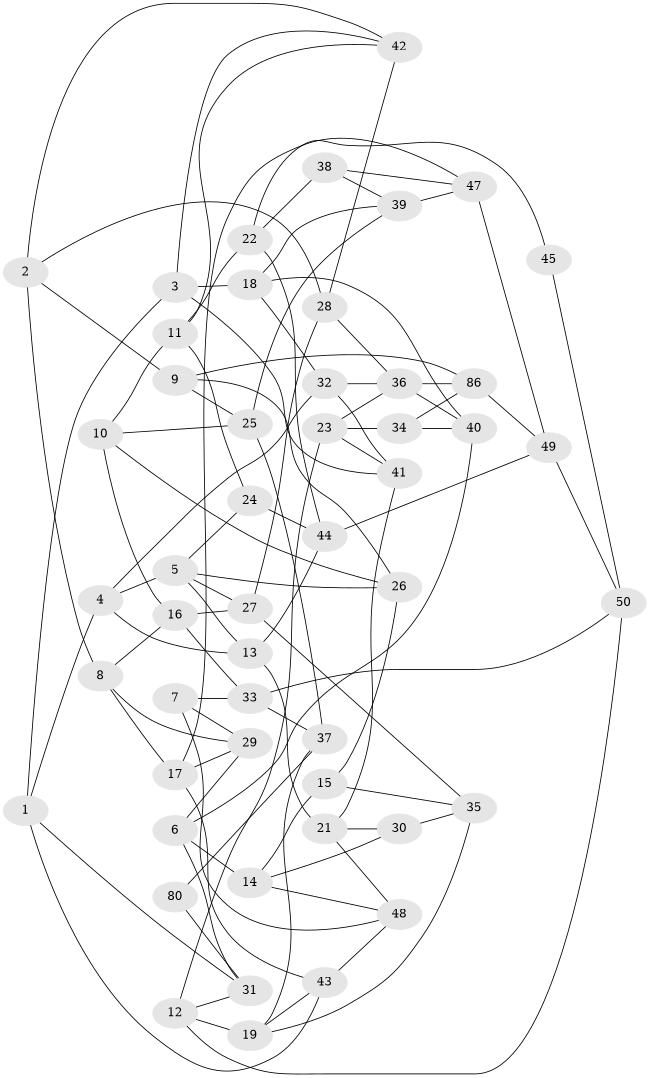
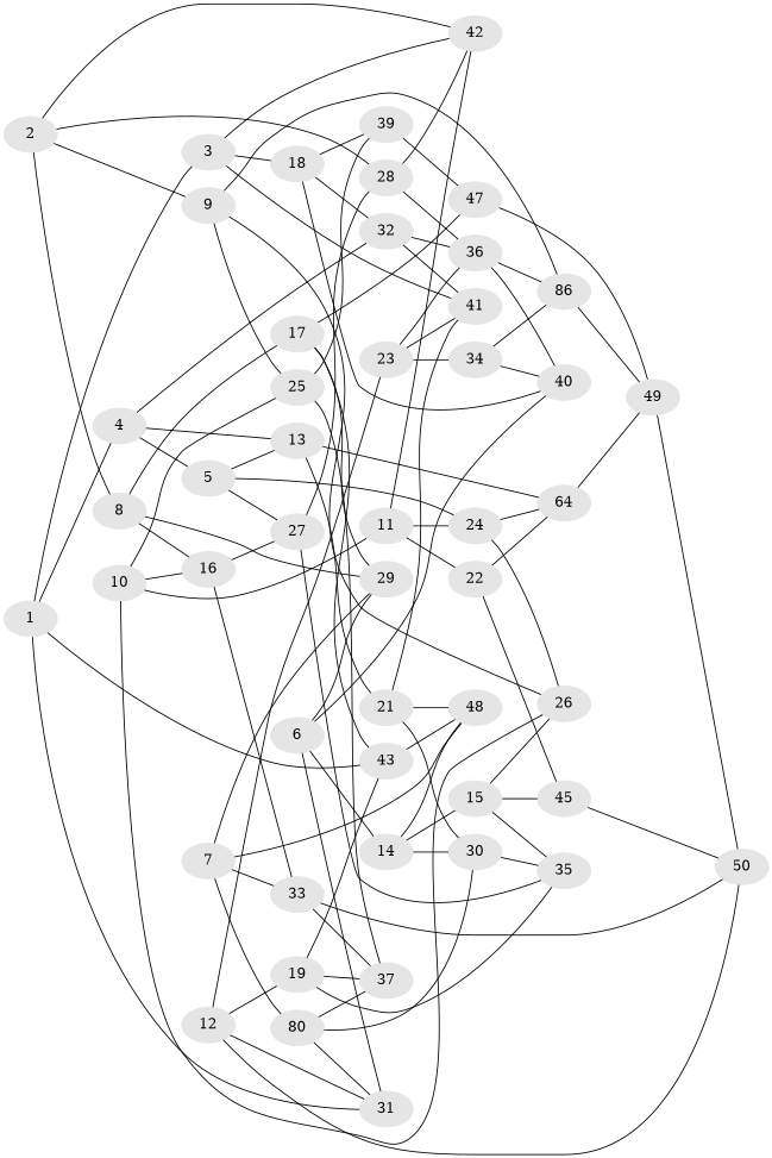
  graph {
    rankdir=LR
    node [color=gray90 style=filled]
    1
    3
    4
    31
    43
    42
    18
    41
    5
    13
    32
    48
    2
    8
    9
    28
    29
    16
    17
    25
    26
    n22 [label=86]
    36
    40
    39
    24
    27
    21
-   44
+   44 [label=64]
    35
    6
    14
    15
    30
    7
    n36 [label=80]
    33
    37
    50
    47
    49
    10
    11
    22
    45
-   38
    12
    19
    23
    34
    1 -- 3
    1 -- 4
    1 -- 31
    1 -- 43
    3 -- 42
    3 -- 18
    3 -- 41
    4 -- 5
    4 -- 13
    4 -- 32
    43 -- 48
    18 -- 32
    18 -- 40
    18 -- 39
    5 -- 13
    5 -- 24
    5 -- 27
    13 -- 21
    13 -- 44
    32 -- 41
    32 -- 36
    2 -- 42
    2 -- 8
    2 -- 9
    2 -- 28
    8 -- 29
    8 -- 16
    8 -- 17
    9 -- 25
    9 -- 26
    9 -- n22
    28 -- 42
    28 -- 36
    16 -- 27
    16 -- 33
    17 -- 43
    17 -- 29
    17 -- 47
    25 -- 39
    25 -- 37
    n22 -- 49
    36 -- n22
    36 -- 40
    39 -- 47
-   5 -- 26
+   24 -- 26
    24 -- 44
    27 -- 28
    27 -- 35
    21 -- 41
    21 -- 48
    21 -- 30
    44 -- 49
    6 -- 31
    6 -- 29
    6 -- 40
    6 -- 14
    14 -- 48
    14 -- 15
    14 -- 30
    15 -- 26
    15 -- 35
+   15 -- 45
    30 -- 35
    7 -- 48
    7 -- 29
+   7 -- n36
    7 -- 33
    n36 -- 31
+   n36 -- 30
    n36 -- 37
    33 -- 37
    33 -- 50
    47 -- 49
    49 -- 50
    10 -- 16
    10 -- 25
    10 -- 26
    10 -- 11
    11 -- 42
    11 -- 24
    11 -- 22
    22 -- 44
    22 -- 45
-   22 -- 38
    45 -- 50
-   38 -- 39
-   38 -- 47
    12 -- 31
    12 -- 50
    12 -- 19
    12 -- 23
    19 -- 43
    19 -- 35
    19 -- 37
    23 -- 41
    23 -- 36
    23 -- 34
    34 -- n22
    34 -- 40
  }
